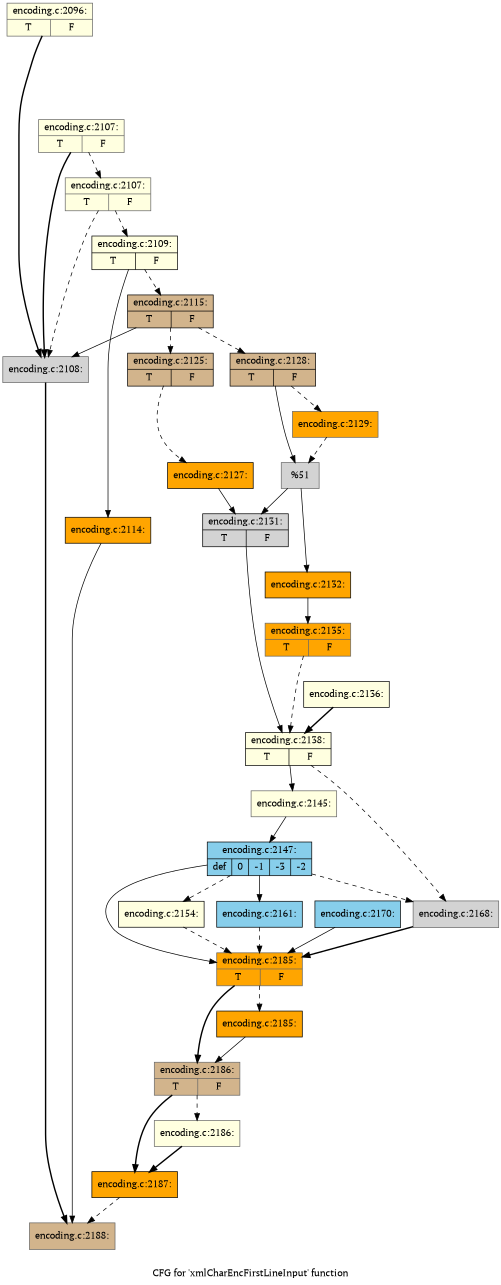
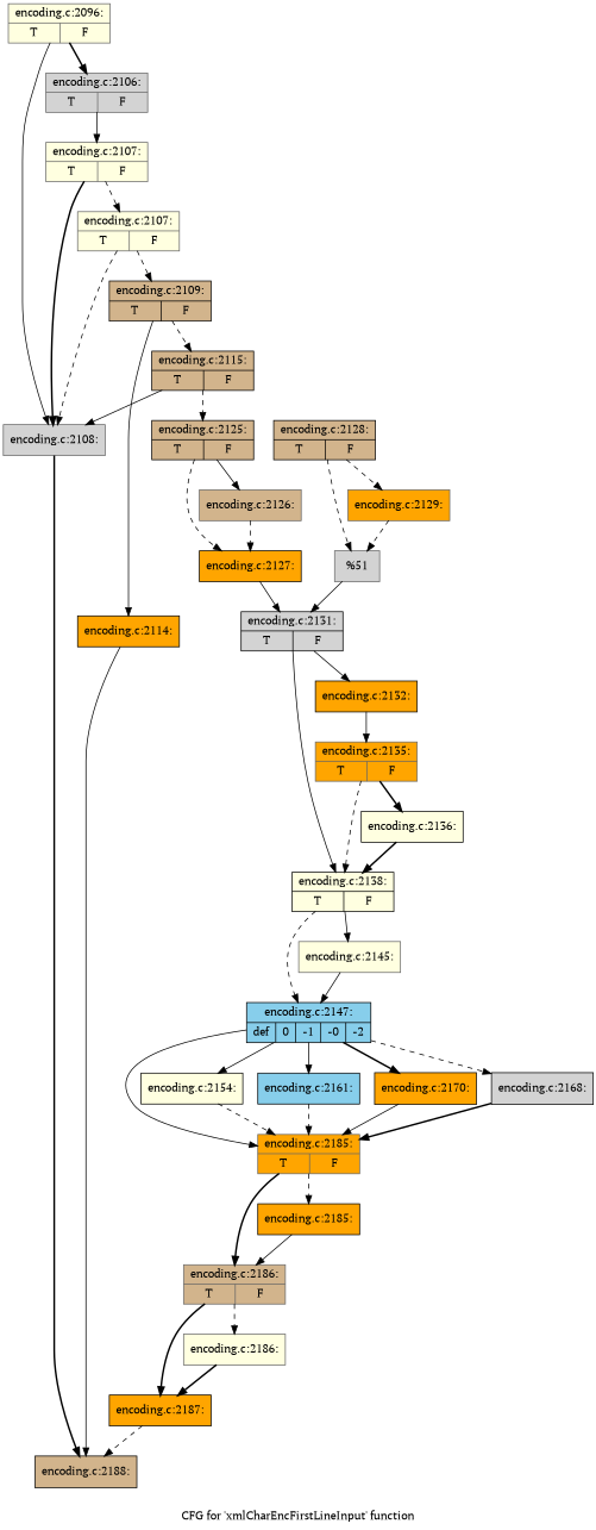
  digraph {
    fontname="PT Serif"
    label="CFG for 'xmlCharEncFirstLineInput' function"
    node [color=black fillcolor=lightyellow fontname="PT Serif" shape=record style=filled]
    edge [fontname="PT Serif" style=dashed]
    n1 [color=gray40 label="{encoding.c:2096:|{<s0>T|<s1>F}}"]
    n2 [color=gray40 fillcolor=lightgrey label="{encoding.c:2108:}"]
-   n4 [color=gray40 fillcolor=tan label="{encoding.c:2188:}"]
+   n3 [color=gray40 fillcolor=lightgrey label="{encoding.c:2106:|{<s0>T|<s1>F}}"]
+   n4 [fillcolor=tan label="{encoding.c:2188:}"]
    n5 [color=gray40 label="{encoding.c:2107:|{<s0>T|<s1>F}}"]
    n6 [color=gray40 label="{encoding.c:2107:|{<s0>T|<s1>F}}"]
-   n7 [label="{encoding.c:2109:|{<s0>T|<s1>F}}"]
+   n7 [fillcolor=tan label="{encoding.c:2109:|{<s0>T|<s1>F}}"]
    n8 [fillcolor=orange label="{encoding.c:2114:}"]
    n9 [fillcolor=tan label="{encoding.c:2115:|{<s0>T|<s1>F}}"]
    n10 [fillcolor=tan label="{encoding.c:2125:|{<s0>T|<s1>F}}"]
    n11 [fillcolor=tan label="{encoding.c:2128:|{<s0>T|<s1>F}}"]
+   n12 [color=gray40 fillcolor=tan label="{encoding.c:2126:}"]
    n13 [fillcolor=orange label="{encoding.c:2127:}"]
    n14 [color=gray40 fillcolor=orange label="{encoding.c:2129:}"]
    n15 [color=gray40 fillcolor=lightgrey label="{%51}"]
    n16 [fillcolor=lightgrey label="{encoding.c:2131:|{<s0>T|<s1>F}}"]
    n17 [fillcolor=orange label="{encoding.c:2132:}"]
    n18 [label="{encoding.c:2138:|{<s0>T|<s1>F}}"]
    n19 [color=gray40 fillcolor=orange label="{encoding.c:2135:|{<s0>T|<s1>F}}"]
    n20 [label="{encoding.c:2136:}"]
    n21 [color=gray40 label="{encoding.c:2145:}"]
-   n22 [fillcolor=skyblue label="{encoding.c:2147:|{<s0>def|<s1>0|<s2>-1|<s3>-3|<s4>-2}}"]
+   n22 [fillcolor=skyblue label="{encoding.c:2147:|{<s0>def|<s1>0|<s2>-1|<s3>-0|<s4>-2}}"]
    n23 [color=gray40 fillcolor=orange label="{encoding.c:2185:|{<s0>T|<s1>F}}"]
    n24 [label="{encoding.c:2154:}"]
    n25 [fillcolor=skyblue label="{encoding.c:2161:}"]
-   n26 [color=gray40 fillcolor=lightgrey label="{encoding.c:2168:}"]
-   n27 [fillcolor=skyblue label="{encoding.c:2170:}"]
+   n26 [fillcolor=lightgrey label="{encoding.c:2168:}"]
+   n27 [fillcolor=orange label="{encoding.c:2170:}"]
    n28 [fillcolor=orange label="{encoding.c:2185:}"]
    n29 [color=gray40 fillcolor=tan label="{encoding.c:2186:|{<s0>T|<s1>F}}"]
    n30 [color=gray40 label="{encoding.c:2186:}"]
    n31 [fillcolor=orange label="{encoding.c:2187:}"]
-   n1 -> n2 [style=bold]
+   n1 -> n2 [style=solid]
+   n1 -> n3 [style=bold]
    n2 -> n4 [style=bold]
+   n3 -> n5 [style=solid]
    n5 -> n2 [style=bold]
    n5 -> n6
    n6 -> n2
    n6 -> n7
    n7 -> n8 [style=solid]
    n7 -> n9
    n8 -> n4 [style=solid]
    n9 -> n2 [style=solid]
    n9 -> n10
-   n9 -> n11
+   n10 -> n12 [style=solid]
    n10 -> n13
    n11 -> n14
-   n11 -> n15 [style=solid]
+   n11 -> n15
+   n12 -> n13
    n13 -> n16 [style=solid]
    n14 -> n15
    n15 -> n16 [style=solid]
-   n15 -> n17 [style=solid]
+   n16 -> n17 [style=solid]
    n16 -> n18 [style=solid]
    n17 -> n19 [style=solid]
    n18 -> n21 [style=solid]
-   n18 -> n26
+   n18 -> n22
    n19 -> n18
+   n19 -> n20 [style=bold]
    n20 -> n18 [style=bold]
    n21 -> n22 [style=solid]
    n22 -> n23 [style=solid]
-   n22 -> n24
+   n22 -> n24 [style=solid]
    n22 -> n25 [style=solid]
    n22 -> n26
+   n22 -> n27 [style=bold]
    n23 -> n28
    n23 -> n29 [style=bold]
    n24 -> n23
    n25 -> n23
    n26 -> n23 [style=bold]
    n27 -> n23 [style=solid]
    n28 -> n29 [style=solid]
    n29 -> n30
    n29 -> n31 [style=bold]
    n30 -> n31 [style=bold]
    n31 -> n4
  }
